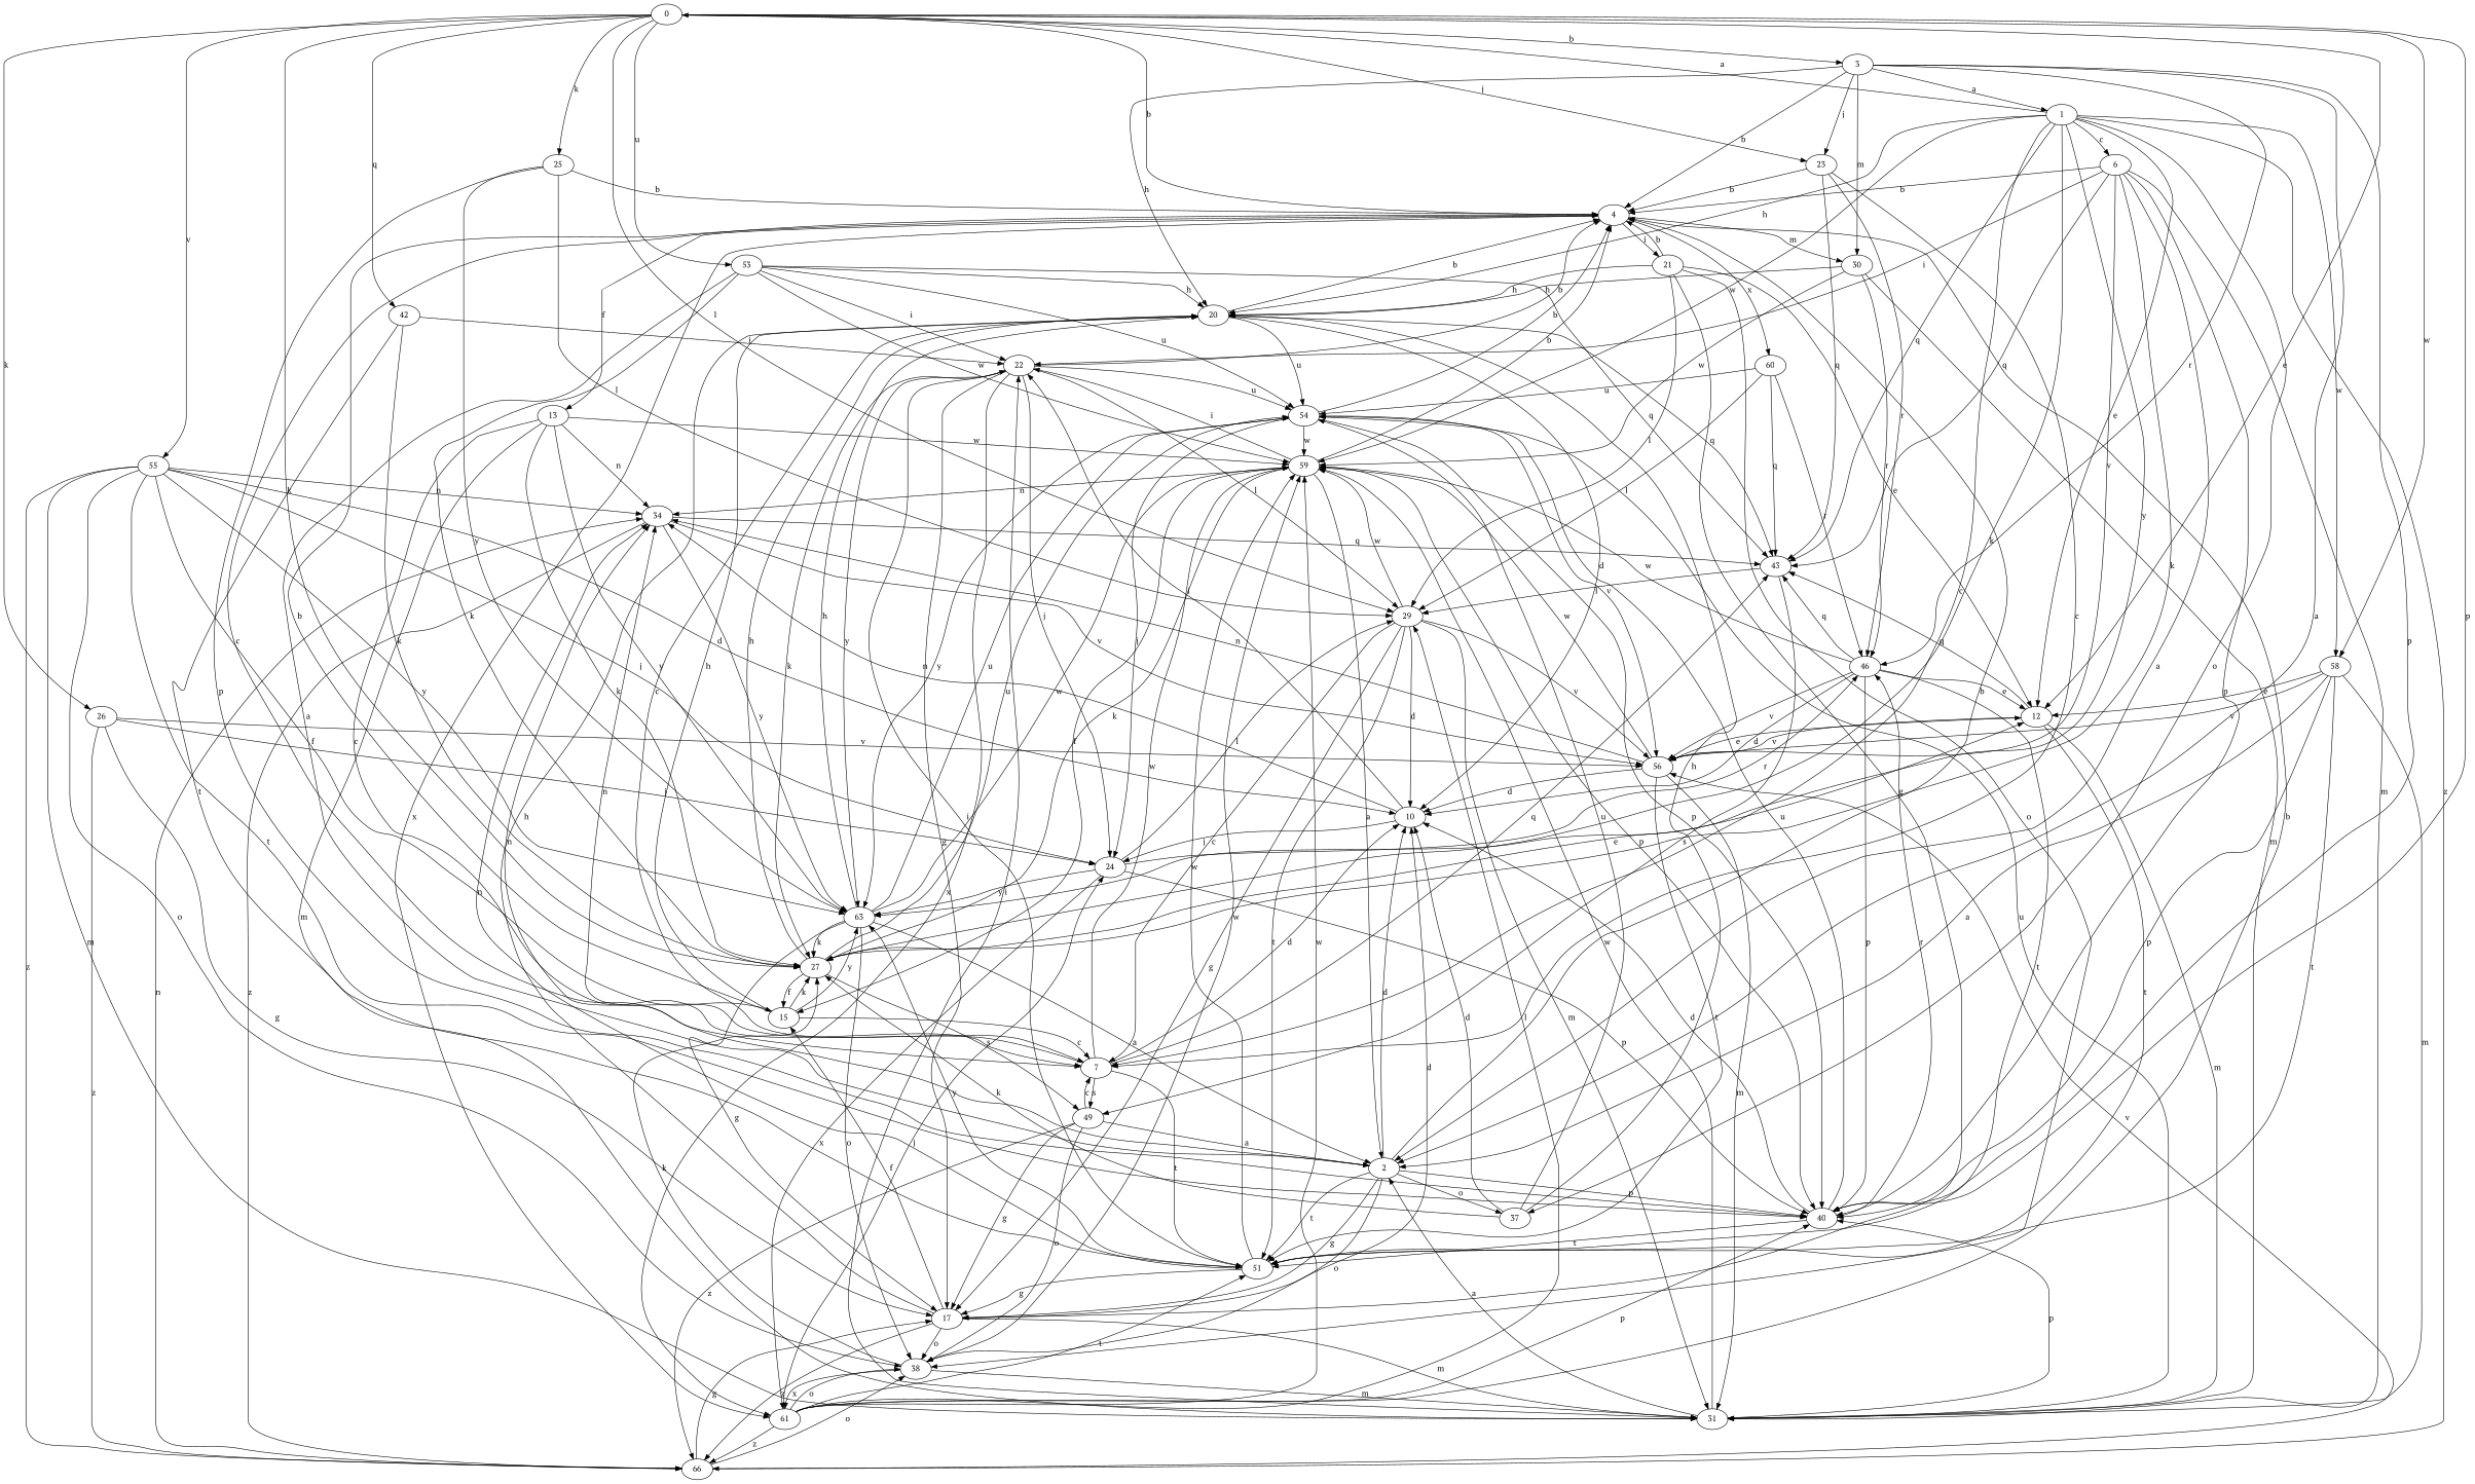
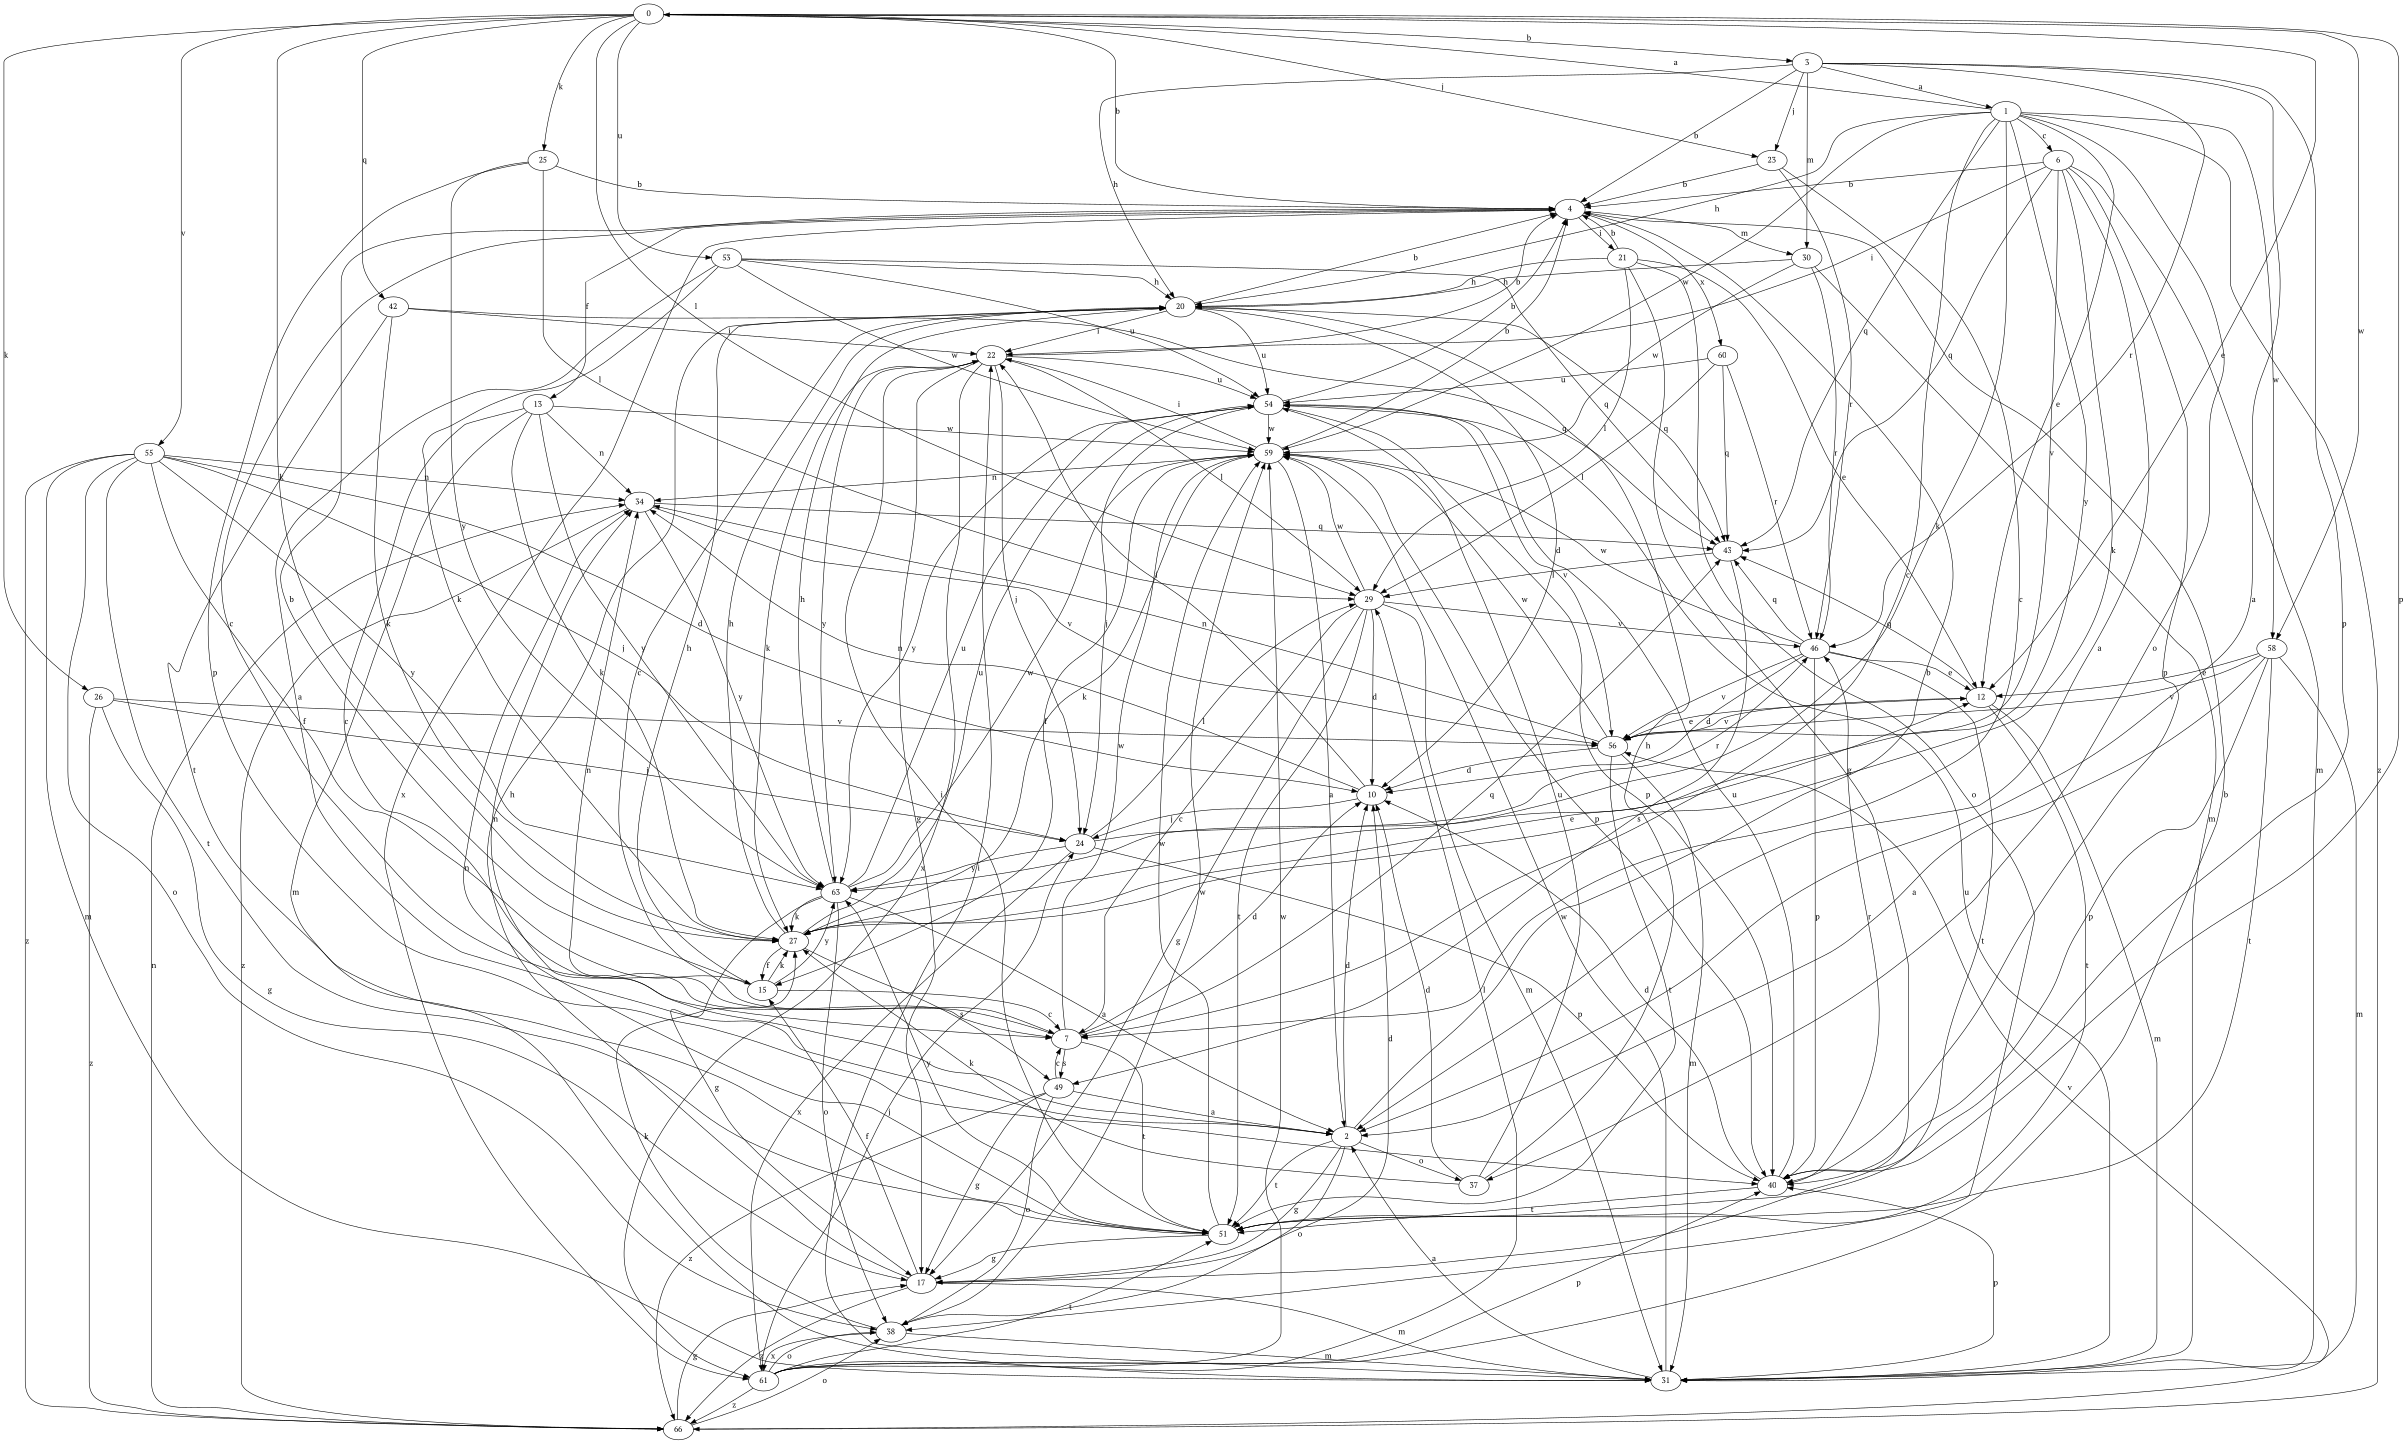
  strict digraph {
    fontname="PT Serif"
    node [fontname="PT Serif"]
    edge [fontname="PT Serif"]
    0
    3
    4
    12
    23
    25
    26
    27
    29
    40
    42
    53
    55
    58
    1
    20
    2
    30
    46
    7
    13
    21
    60
    61
    43
    51
    31
    56
    63
    66
    17
    24
    49
    15
    54
    59
    10
    22
    34
    38
    6
    37
    0 -> 3 [label=b]
    0 -> 4 [label=b]
    0 -> 12 [label=e]
    0 -> 23 [label=j]
    0 -> 25 [label=k]
    0 -> 26 [label=k]
    0 -> 27 [label=k]
    0 -> 29 [label=l]
    0 -> 40 [label=p]
    0 -> 42 [label=q]
    0 -> 53 [label=u]
    0 -> 55 [label=v]
    0 -> 58 [label=w]
    3 -> 4 [label=b]
    3 -> 23 [label=j]
    3 -> 40 [label=p]
    3 -> 1 [label=a]
    3 -> 20 [label=h]
    3 -> 2 [label=a]
    3 -> 30 [label=m]
    3 -> 46 [label=r]
    4 -> 30 [label=m]
    4 -> 7 [label=c]
    4 -> 13 [label=f]
    4 -> 21 [label=i]
    4 -> 60 [label=x]
    4 -> 61 [label=x]
    12 -> 43 [label=q]
    12 -> 51 [label=t]
    12 -> 31 [label=m]
    12 -> 56 [label=v]
    23 -> 4 [label=b]
    23 -> 46 [label=r]
    23 -> 7 [label=c]
    25 -> 4 [label=b]
    25 -> 29 [label=l]
    25 -> 40 [label=p]
    25 -> 63 [label=y]
    26 -> 56 [label=v]
    26 -> 66 [label=z]
    26 -> 17 [label=g]
    26 -> 24 [label=j]
    27 -> 12 [label=e]
    27 -> 20 [label=h]
    27 -> 49 [label=s]
    27 -> 15 [label=f]
    27 -> 54 [label=u]
    29 -> 7 [label=c]
    29 -> 51 [label=t]
    29 -> 31 [label=m]
-   29 -> 56 [label=v]
+   29 -> 46 [label=v]
    29 -> 17 [label=g]
    29 -> 59 [label=w]
    29 -> 10 [label=d]
    40 -> 46 [label=r]
    40 -> 51 [label=t]
    40 -> 54 [label=u]
    40 -> 10 [label=d]
    42 -> 27 [label=k]
-   23 -> 43 [label=q]
+   42 -> 43 [label=q]
    42 -> 51 [label=t]
    42 -> 22 [label=i]
    53 -> 27 [label=k]
    53 -> 20 [label=h]
    53 -> 2 [label=a]
    53 -> 43 [label=q]
    53 -> 54 [label=u]
    53 -> 59 [label=w]
-   55 -> 40 [label=t]
+   55 -> 51 [label=t]
    55 -> 31 [label=m]
    55 -> 63 [label=y]
    55 -> 66 [label=z]
    55 -> 24 [label=j]
    55 -> 15 [label=f]
    55 -> 10 [label=d]
    55 -> 34 [label=n]
    55 -> 38 [label=o]
    58 -> 12 [label=e]
    58 -> 40 [label=p]
    58 -> 2 [label=a]
    58 -> 51 [label=t]
    58 -> 31 [label=m]
    58 -> 56 [label=v]
    1 -> 0 [label=a]
    1 -> 12 [label=e]
    1 -> 27 [label=k]
    1 -> 58 [label=w]
    1 -> 20 [label=h]
    1 -> 7 [label=c]
    1 -> 43 [label=q]
    1 -> 63 [label=y]
    1 -> 66 [label=z]
    1 -> 59 [label=w]
    1 -> 6 [label=c]
    1 -> 37 [label=o]
    20 -> 4 [label=b]
    20 -> 7 [label=c]
    20 -> 43 [label=q]
    20 -> 54 [label=u]
    20 -> 10 [label=d]
-   53 -> 22 [label=i]
+   20 -> 22 [label=i]
    2 -> 4 [label=b]
-   2 -> 40 [label=p]
    2 -> 51 [label=t]
    2 -> 17 [label=g]
    2 -> 10 [label=d]
    2 -> 34 [label=n]
    2 -> 38 [label=o]
    2 -> 37 [label=o]
    30 -> 20 [label=h]
    30 -> 46 [label=r]
    30 -> 31 [label=m]
    30 -> 59 [label=w]
    46 -> 12 [label=e]
    46 -> 40 [label=p]
    46 -> 43 [label=q]
    46 -> 51 [label=t]
    46 -> 56 [label=v]
    46 -> 59 [label=w]
    46 -> 10 [label=d]
    7 -> 43 [label=q]
    7 -> 51 [label=t]
    7 -> 49 [label=s]
    7 -> 59 [label=w]
    7 -> 10 [label=d]
    7 -> 34 [label=n]
    13 -> 27 [label=k]
    13 -> 7 [label=c]
    13 -> 31 [label=m]
    13 -> 63 [label=y]
    13 -> 59 [label=w]
    13 -> 34 [label=n]
    21 -> 4 [label=b]
    21 -> 12 [label=e]
    21 -> 29 [label=l]
    21 -> 20 [label=h]
    21 -> 17 [label=g]
    21 -> 38 [label=o]
    60 -> 29 [label=l]
    60 -> 46 [label=r]
    60 -> 43 [label=q]
    60 -> 54 [label=u]
    61 -> 4 [label=b]
    61 -> 29 [label=l]
    61 -> 40 [label=p]
    61 -> 51 [label=t]
    61 -> 66 [label=z]
    61 -> 24 [label=j]
    61 -> 59 [label=w]
    61 -> 38 [label=o]
    43 -> 29 [label=l]
    43 -> 49 [label=s]
    51 -> 63 [label=y]
    51 -> 17 [label=g]
    51 -> 59 [label=w]
    51 -> 22 [label=i]
    51 -> 34 [label=n]
    31 -> 40 [label=p]
    31 -> 2 [label=a]
    31 -> 54 [label=u]
    31 -> 59 [label=w]
    31 -> 22 [label=i]
    56 -> 12 [label=e]
    56 -> 51 [label=t]
    56 -> 31 [label=m]
    56 -> 59 [label=w]
    56 -> 10 [label=d]
    56 -> 34 [label=n]
    63 -> 27 [label=k]
    63 -> 20 [label=h]
    63 -> 2 [label=a]
    63 -> 17 [label=g]
    63 -> 54 [label=u]
    63 -> 59 [label=w]
    63 -> 38 [label=o]
    66 -> 56 [label=v]
    66 -> 17 [label=g]
    66 -> 34 [label=n]
    66 -> 38 [label=o]
    17 -> 20 [label=h]
    17 -> 31 [label=m]
    17 -> 66 [label=z]
    17 -> 15 [label=f]
    17 -> 10 [label=d]
-   17 -> 38 [label=o]
    24 -> 29 [label=l]
    24 -> 40 [label=p]
    24 -> 46 [label=r]
    24 -> 61 [label=x]
    24 -> 63 [label=y]
    49 -> 2 [label=a]
    49 -> 7 [label=c]
    49 -> 66 [label=z]
    49 -> 17 [label=g]
    49 -> 38 [label=o]
    15 -> 4 [label=b]
    15 -> 27 [label=k]
    15 -> 20 [label=h]
    15 -> 7 [label=c]
    15 -> 63 [label=y]
    54 -> 4 [label=b]
    54 -> 40 [label=p]
    54 -> 56 [label=v]
    54 -> 63 [label=y]
    54 -> 24 [label=j]
    54 -> 59 [label=w]
    59 -> 4 [label=b]
    59 -> 27 [label=k]
    59 -> 40 [label=p]
    59 -> 2 [label=a]
    59 -> 15 [label=f]
    59 -> 22 [label=i]
    59 -> 34 [label=n]
    10 -> 24 [label=j]
    10 -> 22 [label=i]
    10 -> 34 [label=n]
    22 -> 4 [label=b]
    22 -> 27 [label=k]
    22 -> 29 [label=l]
    22 -> 61 [label=x]
    22 -> 63 [label=y]
    22 -> 17 [label=g]
    22 -> 24 [label=j]
    22 -> 54 [label=u]
    34 -> 43 [label=q]
    34 -> 56 [label=v]
    34 -> 63 [label=y]
    34 -> 66 [label=z]
    38 -> 27 [label=k]
    38 -> 61 [label=x]
    38 -> 31 [label=m]
    38 -> 59 [label=w]
    6 -> 4 [label=b]
    6 -> 27 [label=k]
    6 -> 40 [label=p]
    6 -> 2 [label=a]
    6 -> 43 [label=q]
    6 -> 31 [label=m]
    6 -> 56 [label=v]
    6 -> 22 [label=i]
    37 -> 27 [label=k]
    37 -> 20 [label=h]
    37 -> 54 [label=u]
    37 -> 10 [label=d]
  }
